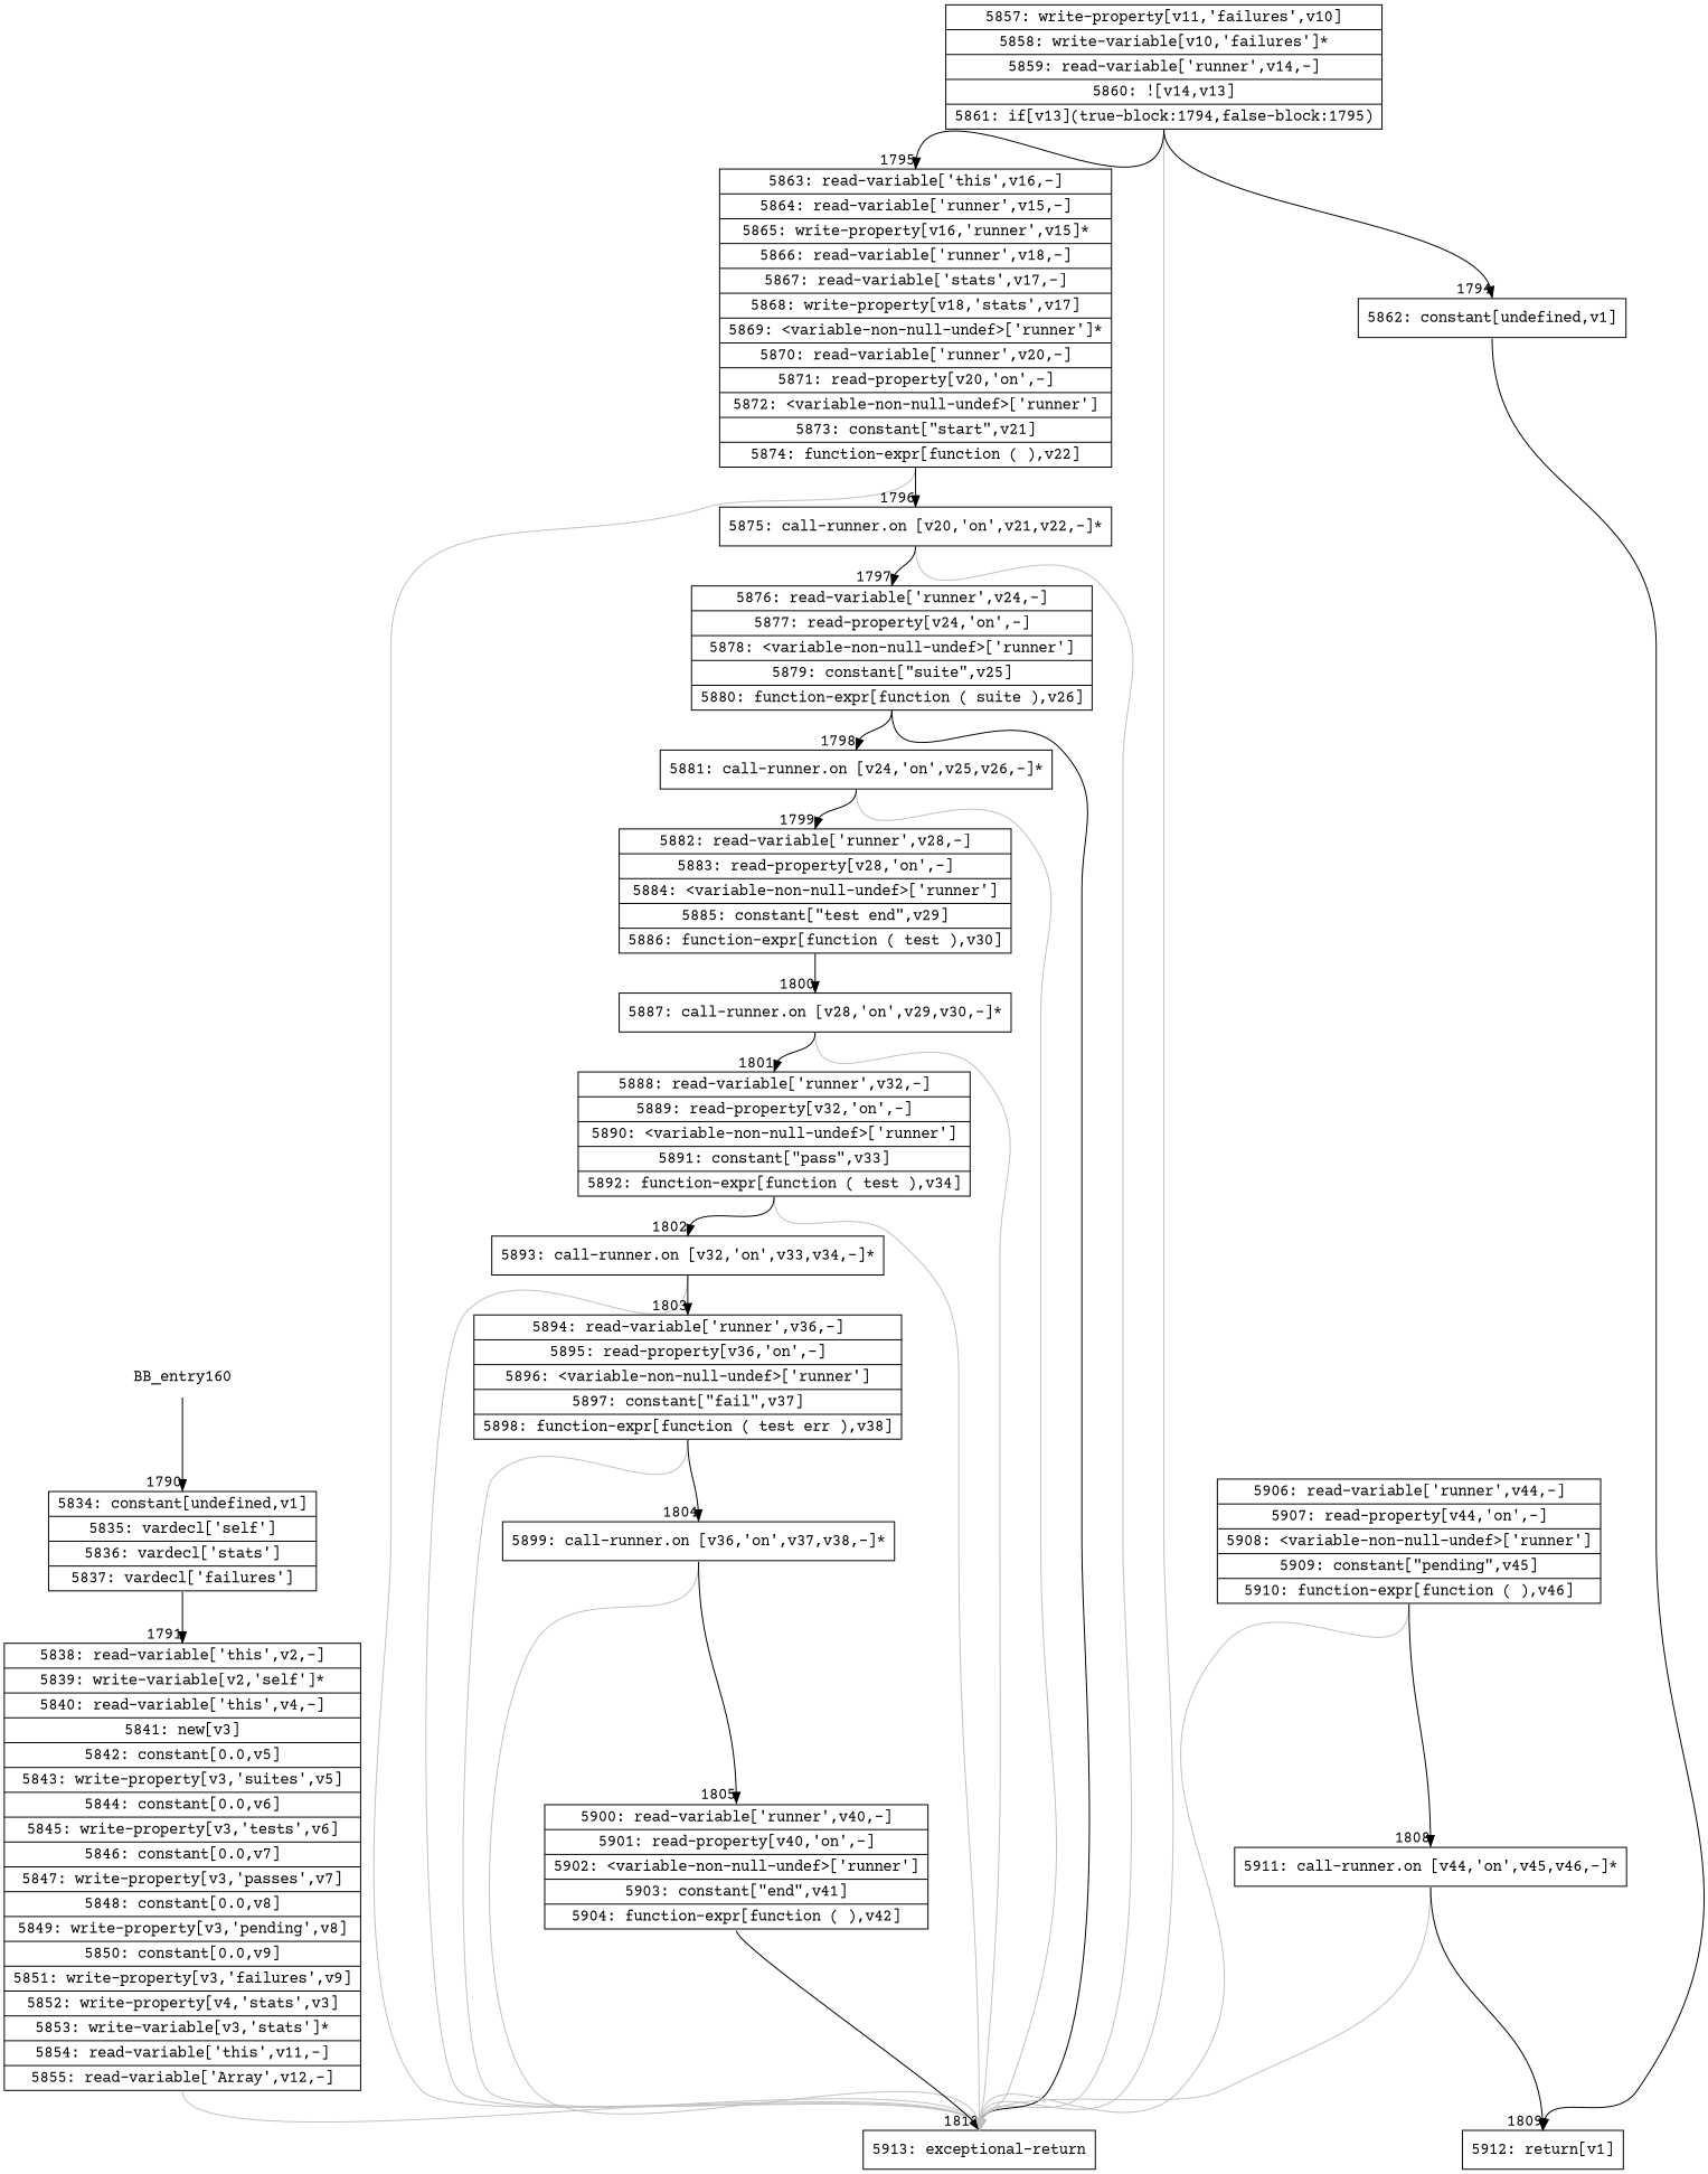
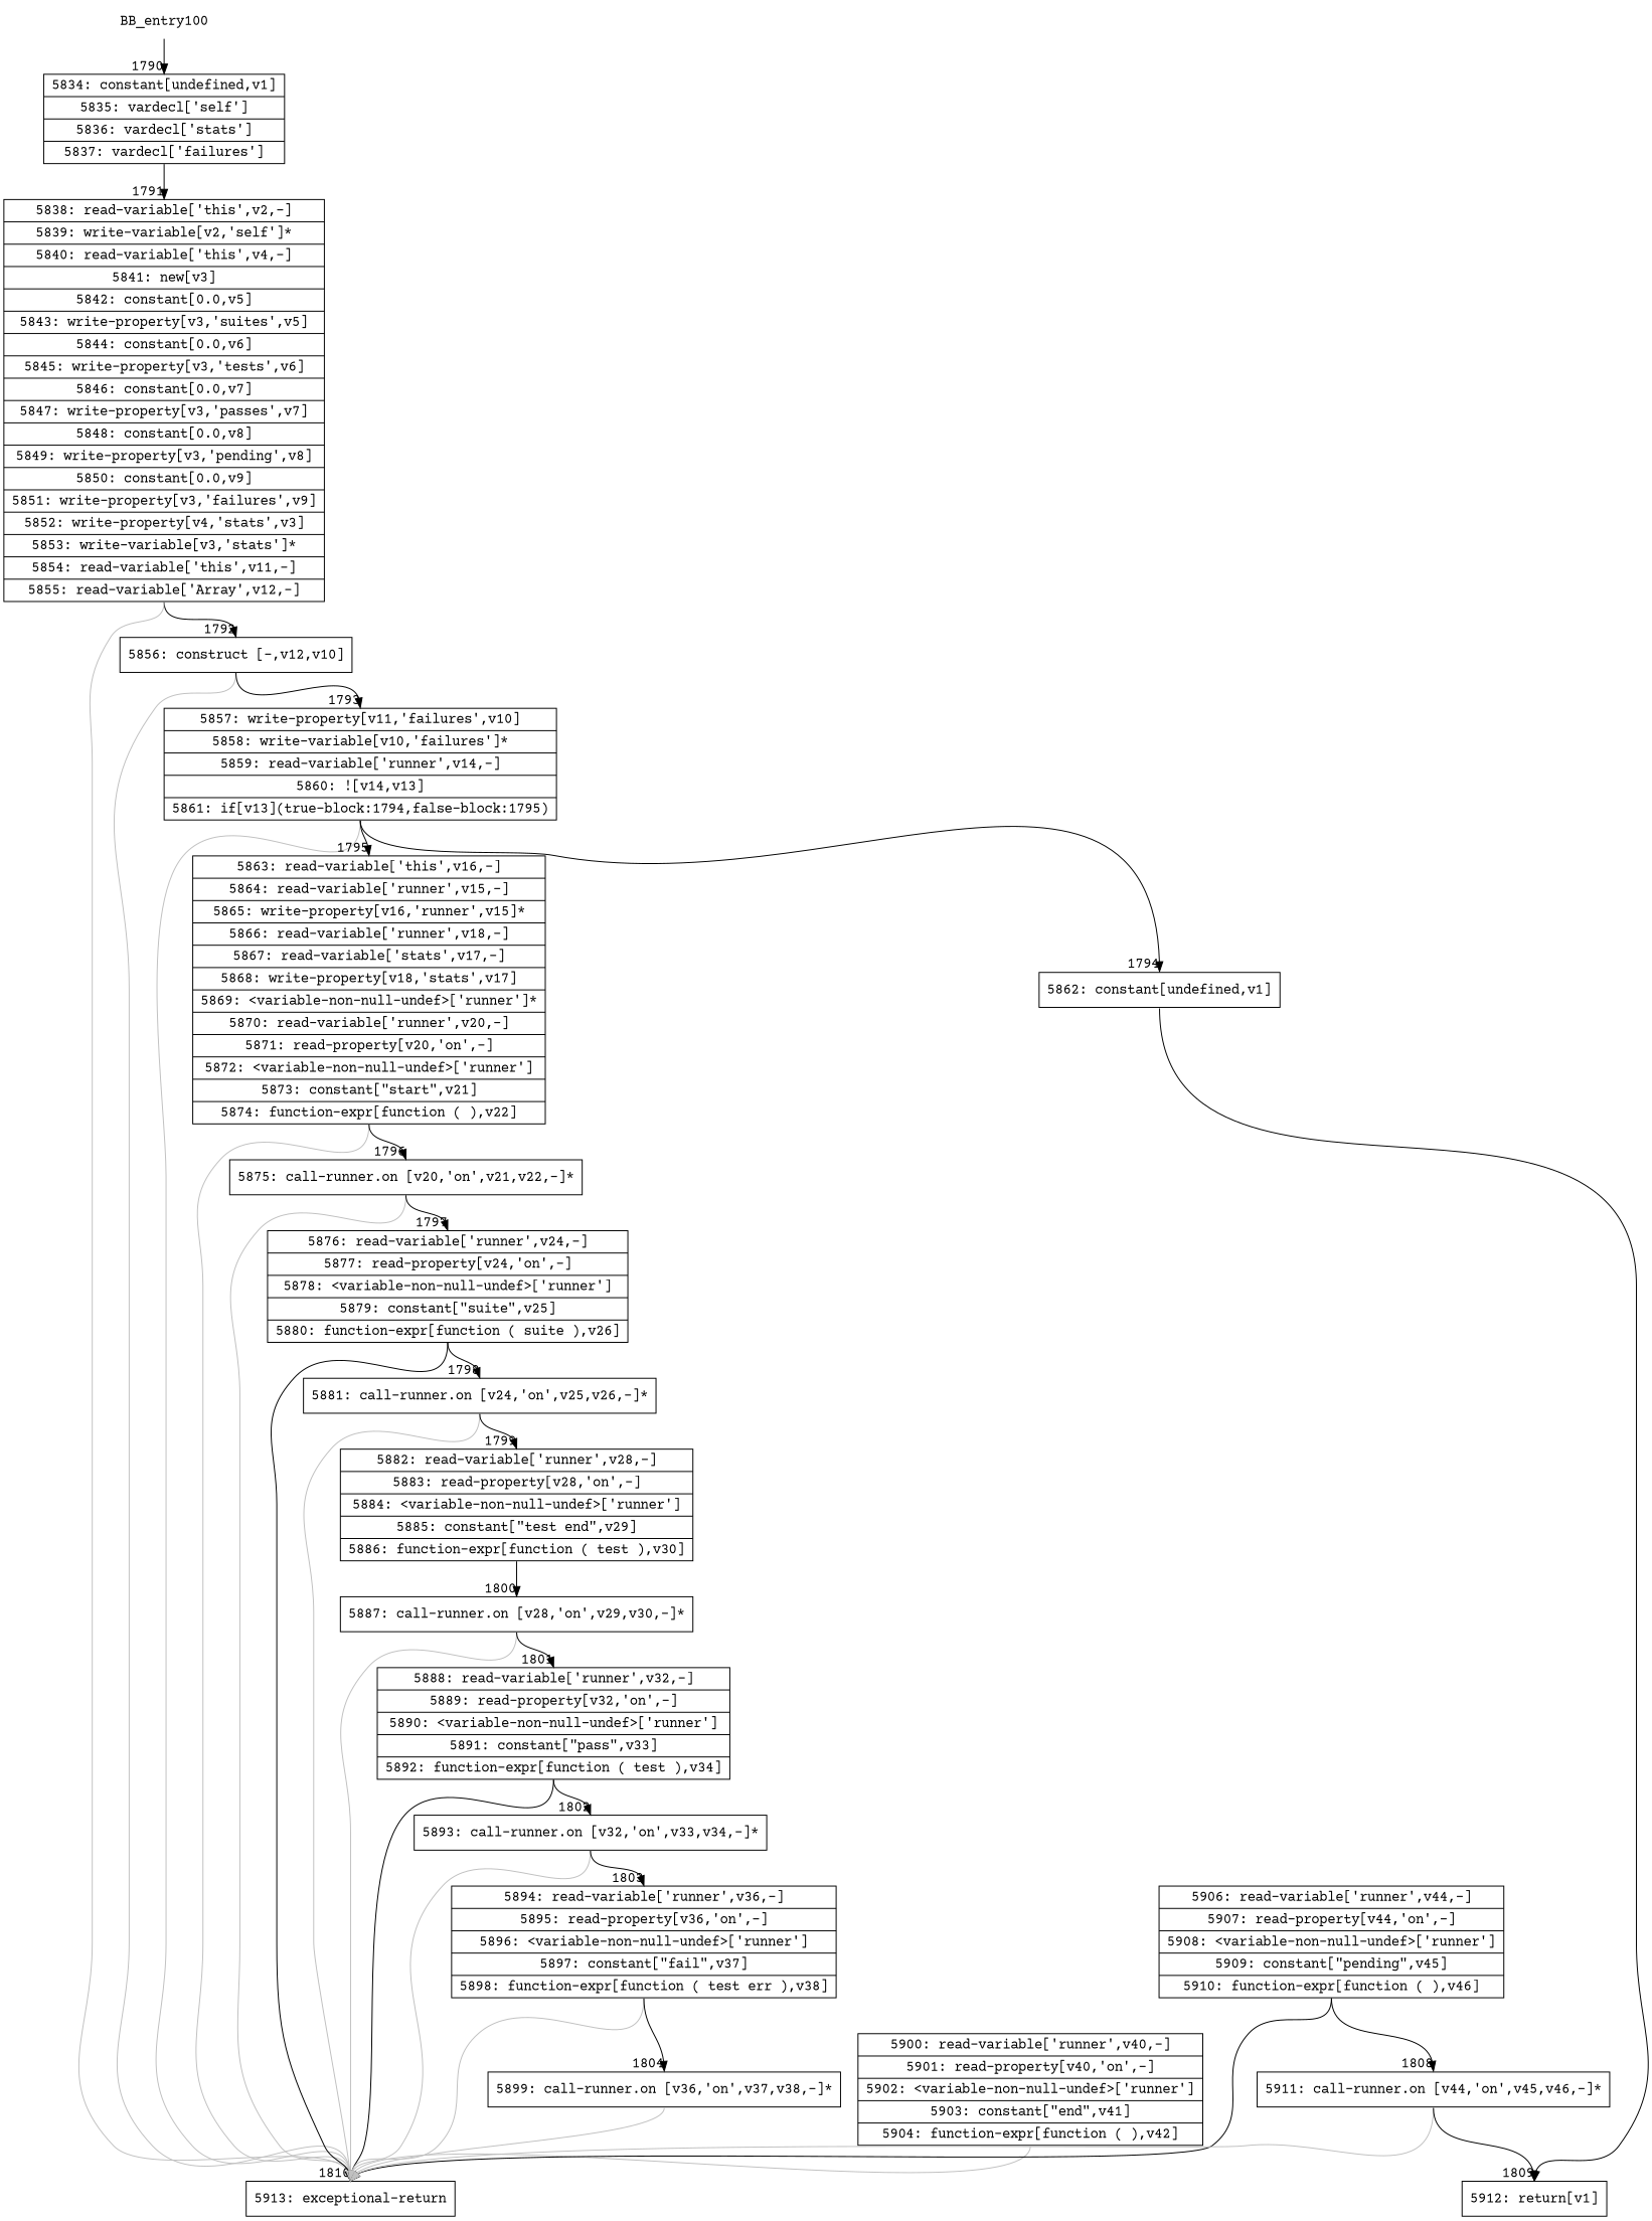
  digraph {
    fontname="Courier Prime"
    rankdir=TD
    node [fontname="Courier Prime" shape=record]
    edge [fontname="Courier Prime" headport=n tailport=s]
-   BB_entry160 [shape=none]
+   BB_entry160 [shape=none label=BB_entry100]
    n2 [label="{5834: constant[undefined,v1]|5835: vardecl['self']|5836: vardecl['stats']|5837: vardecl['failures']}"]
    n3 [label="{5838: read-variable['this',v2,-]|5839: write-variable[v2,'self']*|5840: read-variable['this',v4,-]|5841: new[v3]|5842: constant[0.0,v5]|5843: write-property[v3,'suites',v5]|5844: constant[0.0,v6]|5845: write-property[v3,'tests',v6]|5846: constant[0.0,v7]|5847: write-property[v3,'passes',v7]|5848: constant[0.0,v8]|5849: write-property[v3,'pending',v8]|5850: constant[0.0,v9]|5851: write-property[v3,'failures',v9]|5852: write-property[v4,'stats',v3]|5853: write-variable[v3,'stats']*|5854: read-variable['this',v11,-]|5855: read-variable['Array',v12,-]}"]
+   n4 [label="{5856: construct [-,v12,v10]}"]
    n5 [label="{5913: exceptional-return}"]
    n6 [label="{5857: write-property[v11,'failures',v10]|5858: write-variable[v10,'failures']*|5859: read-variable['runner',v14,-]|5860: ![v14,v13]|5861: if[v13](true-block:1794,false-block:1795)}"]
    n7 [label="{5862: constant[undefined,v1]}"]
    n8 [label="{5863: read-variable['this',v16,-]|5864: read-variable['runner',v15,-]|5865: write-property[v16,'runner',v15]*|5866: read-variable['runner',v18,-]|5867: read-variable['stats',v17,-]|5868: write-property[v18,'stats',v17]|5869: \<variable-non-null-undef\>['runner']*|5870: read-variable['runner',v20,-]|5871: read-property[v20,'on',-]|5872: \<variable-non-null-undef\>['runner']|5873: constant[\"start\",v21]|5874: function-expr[function ( ),v22]}"]
    n9 [label="{5912: return[v1]}"]
    n10 [label="{5875: call-runner.on [v20,'on',v21,v22,-]*}"]
    n11 [label="{5876: read-variable['runner',v24,-]|5877: read-property[v24,'on',-]|5878: \<variable-non-null-undef\>['runner']|5879: constant[\"suite\",v25]|5880: function-expr[function ( suite ),v26]}"]
    n12 [label="{5881: call-runner.on [v24,'on',v25,v26,-]*}"]
    n13 [label="{5882: read-variable['runner',v28,-]|5883: read-property[v28,'on',-]|5884: \<variable-non-null-undef\>['runner']|5885: constant[\"test end\",v29]|5886: function-expr[function ( test ),v30]}"]
    n14 [label="{5887: call-runner.on [v28,'on',v29,v30,-]*}"]
    n15 [label="{5888: read-variable['runner',v32,-]|5889: read-property[v32,'on',-]|5890: \<variable-non-null-undef\>['runner']|5891: constant[\"pass\",v33]|5892: function-expr[function ( test ),v34]}"]
    n16 [label="{5893: call-runner.on [v32,'on',v33,v34,-]*}"]
    n17 [label="{5894: read-variable['runner',v36,-]|5895: read-property[v36,'on',-]|5896: \<variable-non-null-undef\>['runner']|5897: constant[\"fail\",v37]|5898: function-expr[function ( test err ),v38]}"]
    n18 [label="{5899: call-runner.on [v36,'on',v37,v38,-]*}"]
    n19 [label="{5900: read-variable['runner',v40,-]|5901: read-property[v40,'on',-]|5902: \<variable-non-null-undef\>['runner']|5903: constant[\"end\",v41]|5904: function-expr[function ( ),v42]}"]
    n20 [label="{5906: read-variable['runner',v44,-]|5907: read-property[v44,'on',-]|5908: \<variable-non-null-undef\>['runner']|5909: constant[\"pending\",v45]|5910: function-expr[function ( ),v46]}"]
    n21 [label="{5911: call-runner.on [v44,'on',v45,v46,-]*}"]
    BB_entry160 -> n2 [headlabel="    1790"]
    n2 -> n3 [headlabel="      1791"]
+   n3 -> n4 [headlabel="      1792"]
    n3 -> n5 [color=gray headlabel="      1810"]
+   n4 -> n5 [color=gray]
+   n4 -> n6 [headlabel="      1793"]
    n6 -> n5 [color=gray]
    n6 -> n7 [headlabel="      1794"]
    n6 -> n8 [headlabel="      1795"]
    n7 -> n9 [headlabel="      1809"]
    n8 -> n5 [color=gray]
    n8 -> n10 [headlabel="      1796"]
    n10 -> n5 [color=gray]
    n10 -> n11 [headlabel="      1797"]
    n11 -> n5 [color=black]
    n11 -> n12 [headlabel="      1798"]
    n12 -> n5 [color=gray]
    n12 -> n13 [headlabel="      1799"]
    n13 -> n14 [headlabel="      1800"]
    n14 -> n5 [color=gray]
    n14 -> n15 [headlabel="      1801"]
-   n15 -> n5 [color=gray]
+   n15 -> n5 [color=black]
    n15 -> n16 [headlabel="      1802"]
    n16 -> n5 [color=gray]
    n16 -> n17 [headlabel="      1803"]
    n17 -> n5 [color=gray]
    n17 -> n18 [headlabel="      1804"]
    n18 -> n5 [color=gray]
-   n18 -> n19 [headlabel="      1805"]
-   n19 -> n5 [color=black]
-   n20 -> n5 [color=gray]
+   n19 -> n5 [color=gray]
+   n20 -> n5 [color=black]
    n20 -> n21 [headlabel="      1808"]
    n21 -> n5 [color=gray]
    n21 -> n9
  }
